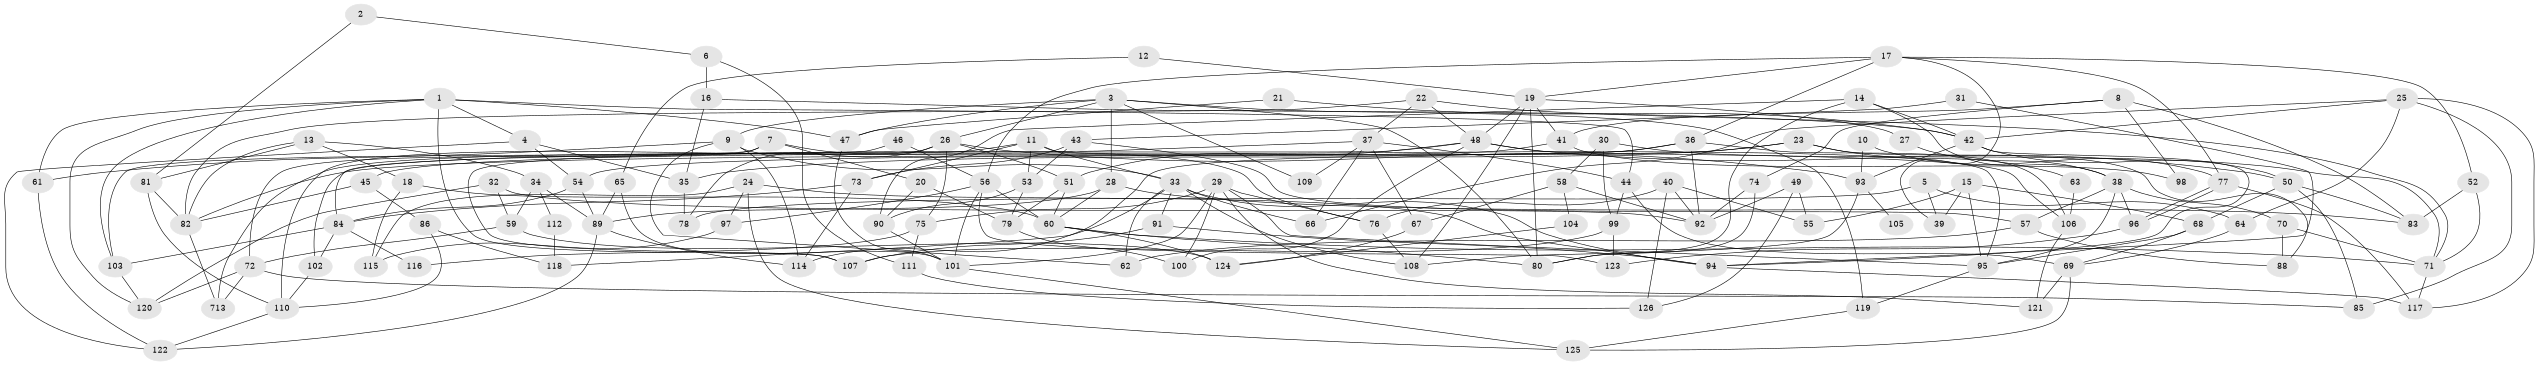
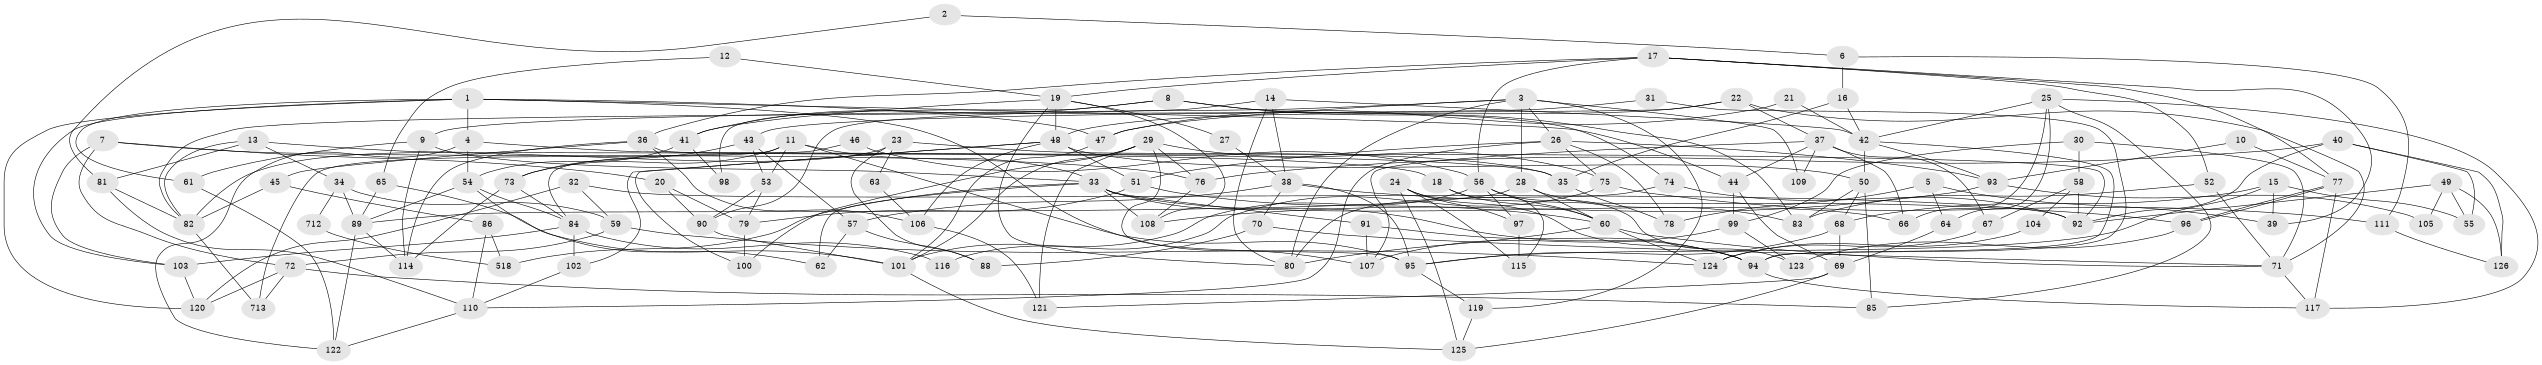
  graph {
    node [color=gray90 style=filled]
    1
    4
    44
    47
    61
    103
    107
    120
    35
    54
    122
    99
    69
    101
    2
    6
    81
    16
    111
    82
    110
    3
    9
    26
    28
    80
    109
    119
    33
    62
    114
    78
    93
    51
    75
    83
    60
    89
    125
    84
    5
    39
    64
    42
    126
    7
    20
    72
    76
    90
    79
    n52 [label=713]
    85
    108
    8
    41
    74
    98
    92
    94
    66
    91
-   118
+   118 [label=518]
    10
    77
    117
    96
    105
    11
    53
    73
    95
    12
    19
    65
    27
    48
    13
    18
    34
    115
    59
-   112
+   112 [label=712]
    14
    38
    57
    70
    50
    15
    55
    68
    17
    36
    52
    56
    45
    106
    71
    97
    123
    124
    100
    102
    21
    22
    37
    67
    23
    63
    88
    24
    25
    116
    29
    121
    30
    58
    104
    31
    43
    32
    86
    40
    46
    49
    1 -- 4
    1 -- 44
    1 -- 47
    1 -- 61
    1 -- 103
    1 -- 107
    1 -- 120
    4 -- 35
    4 -- 54
    4 -- 122
    44 -- 99
    44 -- 69
    47 -- 101
    61 -- 122
    103 -- 120
    35 -- 78
    54 -- 89
    54 -- 84
    99 -- 107
    99 -- 123
    69 -- 125
    69 -- 121
    101 -- 125
    2 -- 6
    2 -- 81
    6 -- 16
    6 -- 111
    81 -- 82
    81 -- 110
    16 -- 35
    16 -- 42
    111 -- 126
    82 -- n52
    110 -- 122
    3 -- 47
    3 -- 9
    3 -- 26
    3 -- 28
    3 -- 80
    3 -- 109
    3 -- 119
    9 -- 61
    9 -- 33
-   9 -- 62
+   54 -- 62
    9 -- 114
    26 -- 110
    26 -- 78
    26 -- 93
    26 -- 51
    26 -- 75
    28 -- 83
    28 -- 60
    28 -- 89
    119 -- 125
    33 -- 62
    33 -- 108
    33 -- 94
    33 -- 66
    33 -- 91
    33 -- 118
    93 -- 108
    93 -- 105
    51 -- 60
    51 -- 79
    75 -- 111
    75 -- 116
    60 -- 80
    60 -- 71
    60 -- 124
    89 -- 122
    89 -- 114
    84 -- 103
    84 -- 102
    84 -- 116
    5 -- 78
    5 -- 39
    5 -- 64
    64 -- 69
    42 -- 93
    42 -- 94
    42 -- 50
    7 -- 103
    7 -- 20
    7 -- 72
    7 -- 76
    20 -- 90
    20 -- 79
    72 -- 120
    72 -- n52
    72 -- 85
    76 -- 108
    90 -- 101
    79 -- 100
    8 -- 83
    8 -- 41
    8 -- 74
    8 -- 98
    41 -- 54
    41 -- 98
    74 -- 80
    74 -- 92
    94 -- 117
    91 -- 107
    91 -- 94
    10 -- 93
    10 -- 77
    77 -- 117
    77 -- 96
    77 -- 96
    96 -- 123
    11 -- 33
    11 -- n52
    11 -- 53
    11 -- 73
    11 -- 95
    53 -- 90
    53 -- 79
    73 -- 114
    73 -- 84
    95 -- 119
    12 -- 19
    12 -- 65
    19 -- 80
    19 -- 108
    19 -- 41
    19 -- 27
    19 -- 48
    65 -- 101
    65 -- 89
    27 -- 38
    48 -- 51
    48 -- 50
    48 -- 106
    48 -- 100
    48 -- 102
    13 -- 81
    13 -- 82
    13 -- 18
    13 -- 34
    18 -- 60
    18 -- 115
    34 -- 89
    34 -- 59
    34 -- 112
    59 -- 72
    59 -- 124
    112 -- 118
    14 -- 80
    14 -- 42
    14 -- 90
    14 -- 38
    38 -- 96
    38 -- 95
    38 -- 57
    38 -- 70
    57 -- 62
    57 -- 88
    70 -- 71
    70 -- 88
    50 -- 83
    50 -- 85
    50 -- 68
    15 -- 39
    15 -- 95
    15 -- 55
    15 -- 68
    68 -- 69
    68 -- 95
    17 -- 39
    17 -- 77
    17 -- 19
    17 -- 36
    17 -- 52
    17 -- 56
    36 -- 114
    36 -- 92
    36 -- 45
    36 -- 106
    52 -- 83
    52 -- 71
    56 -- 101
    56 -- 60
    56 -- 97
    56 -- 123
    45 -- 82
    45 -- 86
    106 -- 121
    71 -- 117
    97 -- 115
    102 -- 110
    21 -- 47
    21 -- 42
    22 -- 82
    22 -- 48
    22 -- 71
    22 -- 37
    37 -- 44
    37 -- 107
    37 -- 109
    37 -- 66
    37 -- 67
    67 -- 124
    23 -- 35
    23 -- 82
    23 -- 63
    23 -- 88
    63 -- 106
    24 -- 125
    24 -- 94
    24 -- 115
    24 -- 97
    25 -- 64
    25 -- 42
    25 -- 85
    25 -- 66
    25 -- 117
    29 -- 101
    29 -- 75
    29 -- 76
    29 -- 95
    29 -- 100
    29 -- 121
    30 -- 99
    30 -- 71
    30 -- 58
    58 -- 92
    58 -- 67
    58 -- 104
    104 -- 124
    31 -- 94
    31 -- 43
    43 -- 53
    43 -- 73
    43 -- 57
    32 -- 120
    32 -- 92
    32 -- 59
    86 -- 110
    86 -- 118
    40 -- 126
    40 -- 76
    40 -- 92
    40 -- 55
    46 -- 84
    46 -- 56
    49 -- 126
    49 -- 92
+   49 -- 105
    49 -- 55
  }
